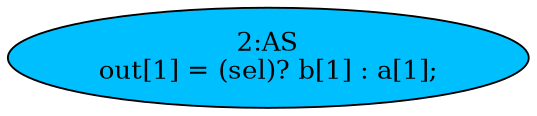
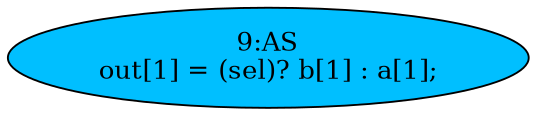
  strict digraph {
-   n1 [ast="<pyverilog.vparser.ast.Assign object at 0x7fe5e3757a10>" def_var="['out']" fillcolor=deepskyblue label="2:AS\nout[1] = (sel)? b[1] : a[1];" statements="[]" style=filled typ=Assign use_var="['sel', 'b', 'a']"]
+   n1 [ast="<pyverilog.vparser.ast.Assign object at 0x7fe5e3757a10>" def_var="['out']" fillcolor=deepskyblue label="9:AS\nout[1] = (sel)? b[1] : a[1];" statements="[]" style=filled typ=Assign use_var="['sel', 'b', 'a']"]
  }
